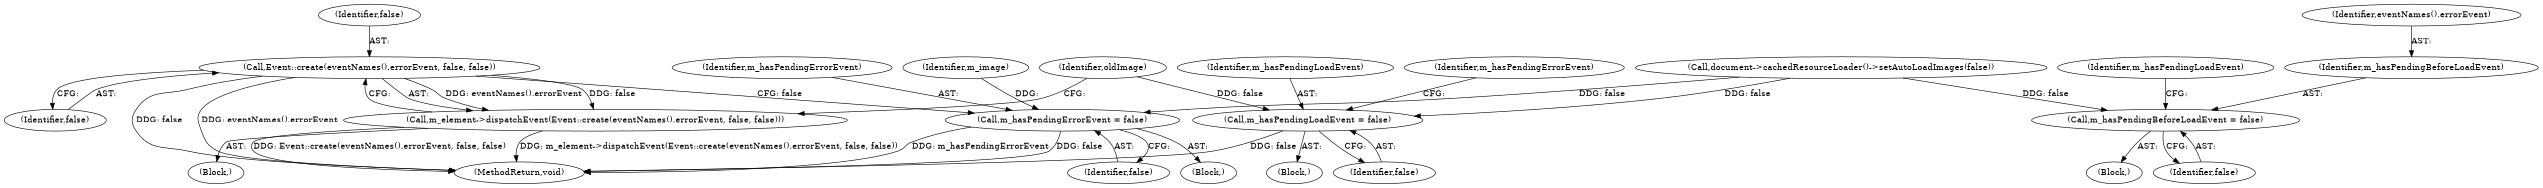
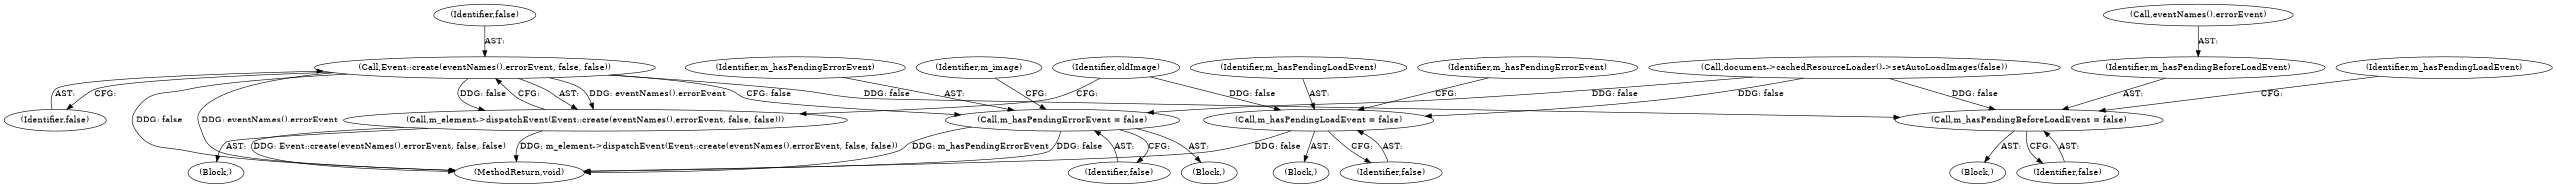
  digraph {
    n1 [label="(Call,Event::create(eventNames().errorEvent, false, false))"]
    n2 [label="(Call,m_element->dispatchEvent(Event::create(eventNames().errorEvent, false, false)))"]
    n3 [label="(Call,m_hasPendingBeforeLoadEvent = false)"]
    n4 [label="(Call,m_hasPendingErrorEvent = false)"]
    n5 [label="(MethodReturn,void)"]
    n6 [label="(Identifier,false)"]
    n7 [label="(Block,)"]
    n8 [label="(Identifier,false)"]
    n9 [label="(Block,)"]
    n10 [label="(Call,m_hasPendingLoadEvent = false)"]
    n11 [label="(Identifier,false)"]
    n12 [label="(Block,)"]
    n13 [label="(Identifier,false)"]
    n14 [label="(Block,)"]
    n15 [label="(Identifier,m_hasPendingBeforeLoadEvent)"]
    n16 [label="(Identifier,m_hasPendingErrorEvent)"]
    n17 [label="(Identifier,m_hasPendingErrorEvent)"]
    n18 [label="(Call,document->cachedResourceLoader()->setAutoLoadImages(false))"]
    n19 [label="(Identifier,m_hasPendingLoadEvent)"]
    n20 [label="(Identifier,m_image)"]
-   n21 [label="(Identifier,eventNames().errorEvent)"]
+   n21 [label="(Call,eventNames().errorEvent)"]
    n22 [label="(Identifier,m_hasPendingLoadEvent)"]
    n23 [label="(Identifier,false)"]
    n24 [label="(Identifier,oldImage)"]
    n1 -> n2 [label="AST: "]
    n1 -> n2 [label="DDG: eventNames().errorEvent"]
    n1 -> n2 [label="DDG: false"]
+   n1 -> n3 [label="DDG: false"]
    n1 -> n4 [label="CFG: false"]
    n1 -> n5 [label="DDG: false"]
    n1 -> n5 [label="DDG: eventNames().errorEvent"]
    n1 -> n6 [label="CFG: "]
    n2 -> n1 [label="CFG: "]
    n2 -> n5 [label="DDG: Event::create(eventNames().errorEvent, false, false)"]
    n2 -> n5 [label="DDG: m_element->dispatchEvent(Event::create(eventNames().errorEvent, false, false))"]
    n2 -> n7 [label="AST: "]
    n3 -> n8 [label="CFG: "]
    n3 -> n9 [label="AST: "]
    n4 -> n5 [label="DDG: m_hasPendingErrorEvent"]
    n4 -> n5 [label="DDG: false"]
    n4 -> n13 [label="CFG: "]
    n4 -> n14 [label="AST: "]
    n6 -> n1 [label="AST: "]
    n8 -> n3 [label="AST: "]
    n10 -> n5 [label="DDG: false"]
    n10 -> n11 [label="CFG: "]
    n10 -> n12 [label="AST: "]
    n11 -> n10 [label="AST: "]
    n13 -> n4 [label="AST: "]
    n15 -> n3 [label="AST: "]
    n16 -> n4 [label="AST: "]
    n17 -> n10 [label="CFG: "]
    n18 -> n3 [label="DDG: false"]
    n18 -> n4 [label="DDG: false"]
    n18 -> n10 [label="DDG: false"]
    n19 -> n10 [label="AST: "]
-   n20 -> n4 [label="DDG: "]
+   n20 -> n4 [label="CFG: "]
    n21 -> n15 [label="AST: "]
    n22 -> n3 [label="CFG: "]
    n23 -> n1 [label="AST: "]
    n24 -> n2 [label="CFG: "]
    n24 -> n10 [label="DDG: false"]
  }
